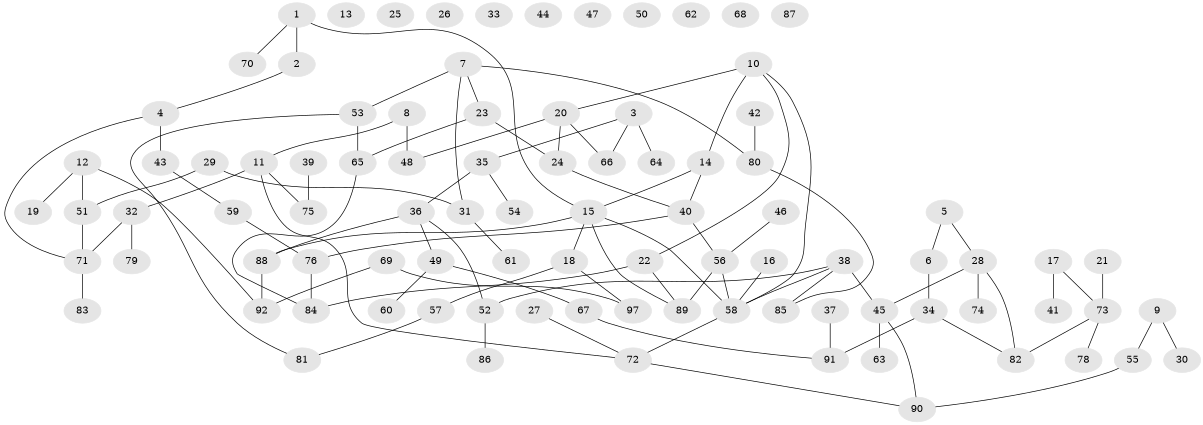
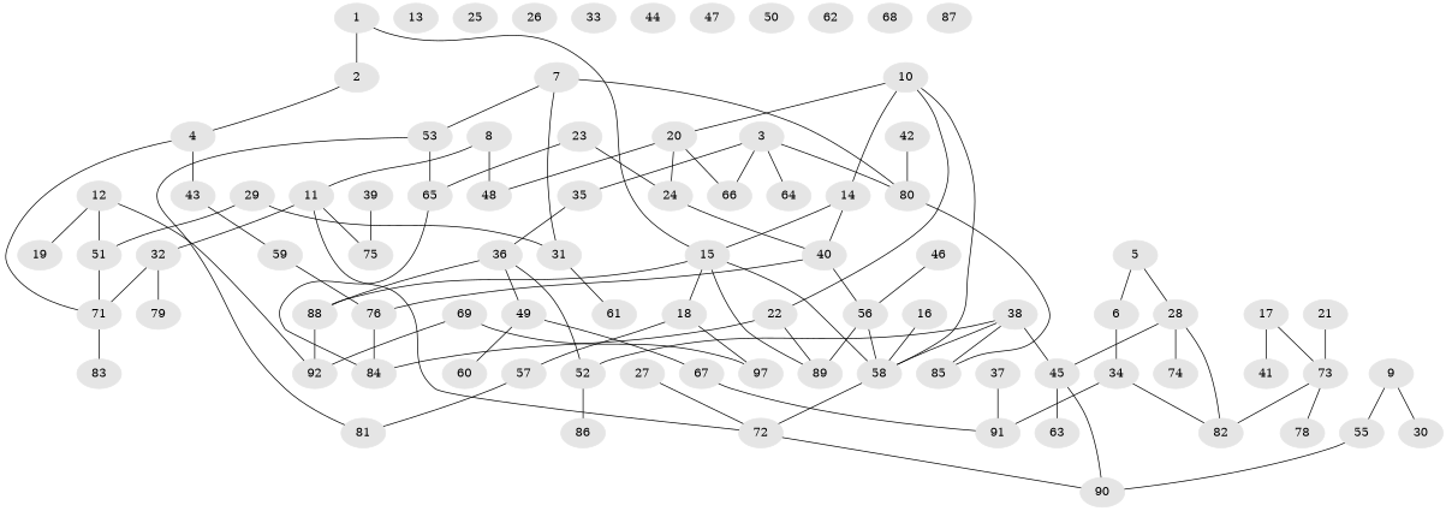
  graph {
    node [color=gray90 style=filled]
    1
    2
    15
-   70
    4
    58
    18
    88
    89
    43
    71
    3
    35
    64
    66
    80
    36
-   54
    85
    59
    83
    5
    6
    28
    34
    45
    74
    82
    91
    7
    23
    31
    53
    24
    65
    61
    81
    8
    11
    48
    32
    72
    75
    9
    30
    55
    90
    10
    14
    20
    22
    40
    84
    79
    12
    19
    51
    92
    13
    76
    56
    57
    n63 [label=97]
    16
    17
    41
    73
    78
    21
    25
    26
    27
    63
    29
    33
    49
    52
    60
    67
    86
    37
    38
    39
    42
    44
    46
    47
    50
    62
    68
    69
    87
    1 -- 2
    1 -- 15
-   1 -- 70
    2 -- 4
    15 -- 58
    15 -- 18
    15 -- 88
    15 -- 89
    4 -- 43
    4 -- 71
    58 -- 72
    18 -- 57
    18 -- n63
    88 -- 92
    43 -- 59
    71 -- 83
    3 -- 35
    3 -- 64
    3 -- 66
+   3 -- 80
    35 -- 36
-   35 -- 54
    80 -- 85
    36 -- 88
    36 -- 49
    36 -- 52
    59 -- 76
    5 -- 6
    5 -- 28
    6 -- 34
    28 -- 45
    28 -- 74
    28 -- 82
    34 -- 82
    34 -- 91
    45 -- 90
    45 -- 63
    7 -- 80
-   7 -- 23
    7 -- 31
    7 -- 53
    23 -- 24
    23 -- 65
    31 -- 61
    53 -- 65
    53 -- 81
    24 -- 40
    65 -- 84
    8 -- 11
    8 -- 48
    11 -- 32
    11 -- 72
    11 -- 75
    32 -- 71
    32 -- 79
    72 -- 90
    9 -- 30
    9 -- 55
    55 -- 90
    10 -- 58
    10 -- 14
    10 -- 20
    10 -- 22
    14 -- 15
    14 -- 40
    20 -- 66
    20 -- 24
    20 -- 48
    22 -- 89
    22 -- 84
    40 -- 76
    40 -- 56
    12 -- 19
    12 -- 51
    12 -- 92
    51 -- 71
    76 -- 84
    56 -- 58
    56 -- 89
    57 -- 81
    16 -- 58
    17 -- 41
    17 -- 73
    73 -- 82
    73 -- 78
    21 -- 73
    27 -- 72
    29 -- 31
    29 -- 51
    49 -- 60
    49 -- 67
    52 -- 86
    67 -- 91
    37 -- 91
    38 -- 58
    38 -- 85
    38 -- 45
    38 -- 52
    39 -- 75
    42 -- 80
    46 -- 56
    69 -- 92
    69 -- n63
  }
